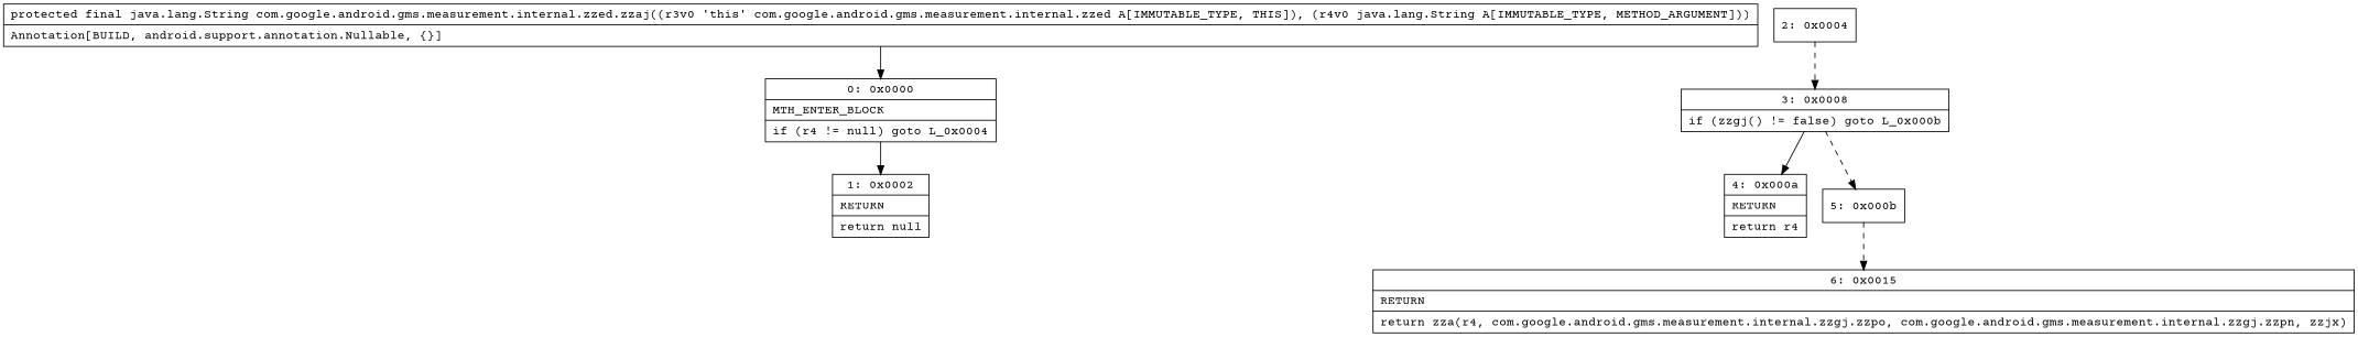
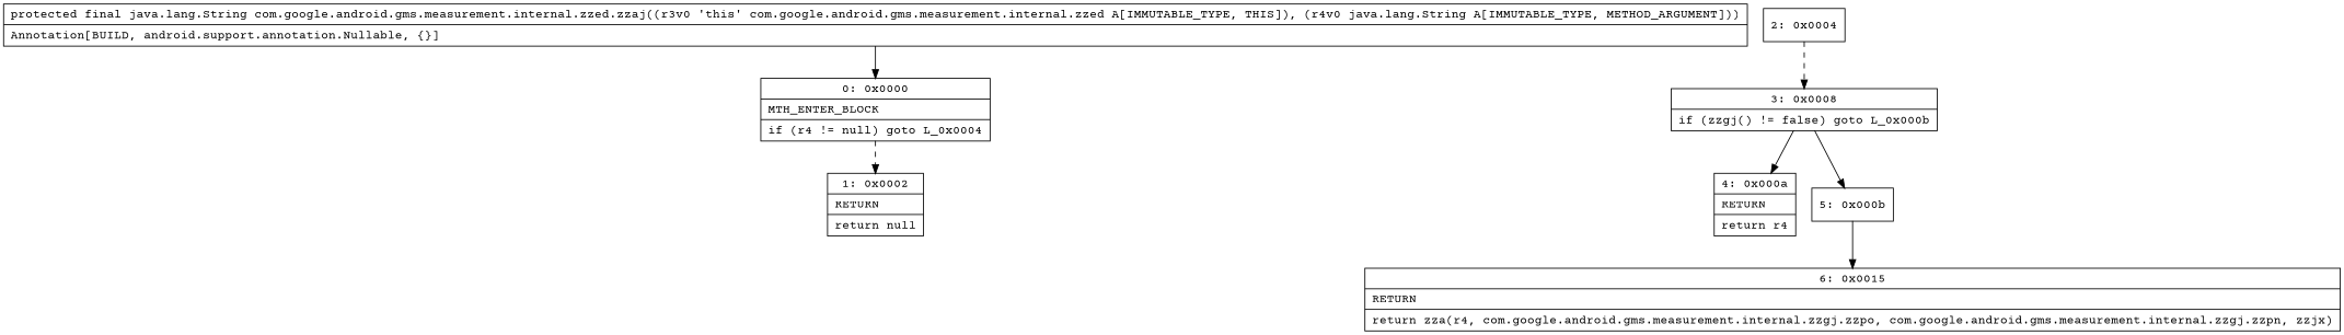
  digraph {
    fontname="Courier Prime"
    node [fontname="Courier Prime" shape=record]
    edge [fontname="Courier Prime"]
    n1 [label="{0\:\ 0x0000|MTH_ENTER_BLOCK\l|if (r4 != null) goto L_0x0004\l}"]
    n2 [label="{1\:\ 0x0002|RETURN\l|return null\l}"]
    n3 [label="{2\:\ 0x0004}"]
    n4 [label="{3\:\ 0x0008|if (zzgj() != false) goto L_0x000b\l}"]
    n5 [label="{4\:\ 0x000a|RETURN\l|return r4\l}"]
    n6 [label="{5\:\ 0x000b}"]
    n7 [label="{6\:\ 0x0015|RETURN\l|return zza(r4, com.google.android.gms.measurement.internal.zzgj.zzpo, com.google.android.gms.measurement.internal.zzgj.zzpn, zzjx)\l}"]
    n8 [label="{protected final java.lang.String com.google.android.gms.measurement.internal.zzed.zzaj((r3v0 'this' com.google.android.gms.measurement.internal.zzed A[IMMUTABLE_TYPE, THIS]), (r4v0 java.lang.String A[IMMUTABLE_TYPE, METHOD_ARGUMENT]))  | Annotation[BUILD, android.support.annotation.Nullable, \{\}]\l}"]
-   n1 -> n2 [style=solid]
+   n1 -> n2 [style=dashed]
    n3 -> n4 [style=dashed]
    n4 -> n5 [style=solid]
-   n4 -> n6 [style=dashed]
-   n6 -> n7 [style=dashed]
+   n4 -> n6
+   n6 -> n7
    n8 -> n1
  }
